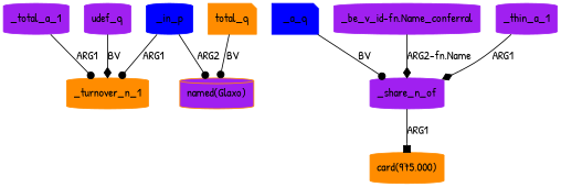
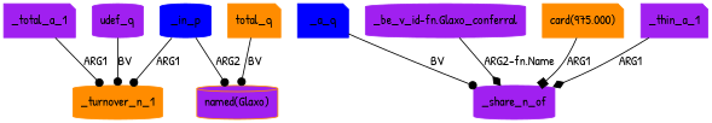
  digraph {
    fontname="Patrick Hand"
    node [color=purple fontname="Patrick Hand" shape=cylinder style=filled]
    edge [arrowhead=dot fontname="Patrick Hand"]
    _in_p [color=blue]
    _turnover_n_1 [color=darkorange]
    "named(Glaxo)" [color=darkorange fillcolor=purple]
    _a_q [color=blue shape=note]
    _share_n_of
-   "_be_v_id-fn.Name_conferral"
-   "card(975,000)" [color=darkorange]
+   "_be_v_id-fn.Name_conferral" [label="_be_v_id-fn.Glaxo_conferral"]
+   "card(975,000)" [color=darkorange shape=note]
    n8 [color=darkorange label=total_q shape=note]
-   _thin_a_1
-   _total_a_1
+   _thin_a_1 [shape=note]
+   _total_a_1 [shape=note]
    udef_q
    _in_p -> _turnover_n_1 [label=ARG1]
    _in_p -> "named(Glaxo)" [label=ARG2]
    _a_q -> _share_n_of [label=BV]
    "_be_v_id-fn.Name_conferral" -> _share_n_of [arrowhead=diamond label="ARG2-fn.Name"]
-   _share_n_of -> "card(975,000)" [arrowhead=box label=ARG1]
+   "card(975,000)" -> _share_n_of [arrowhead=box label=ARG1]
    n8 -> "named(Glaxo)" [label=BV]
    _thin_a_1 -> _share_n_of [arrowhead=diamond label=ARG1]
    _total_a_1 -> _turnover_n_1 [label=ARG1]
-   udef_q -> _turnover_n_1 [arrowhead=diamond label=BV]
+   udef_q -> _turnover_n_1 [label=BV]
  }
